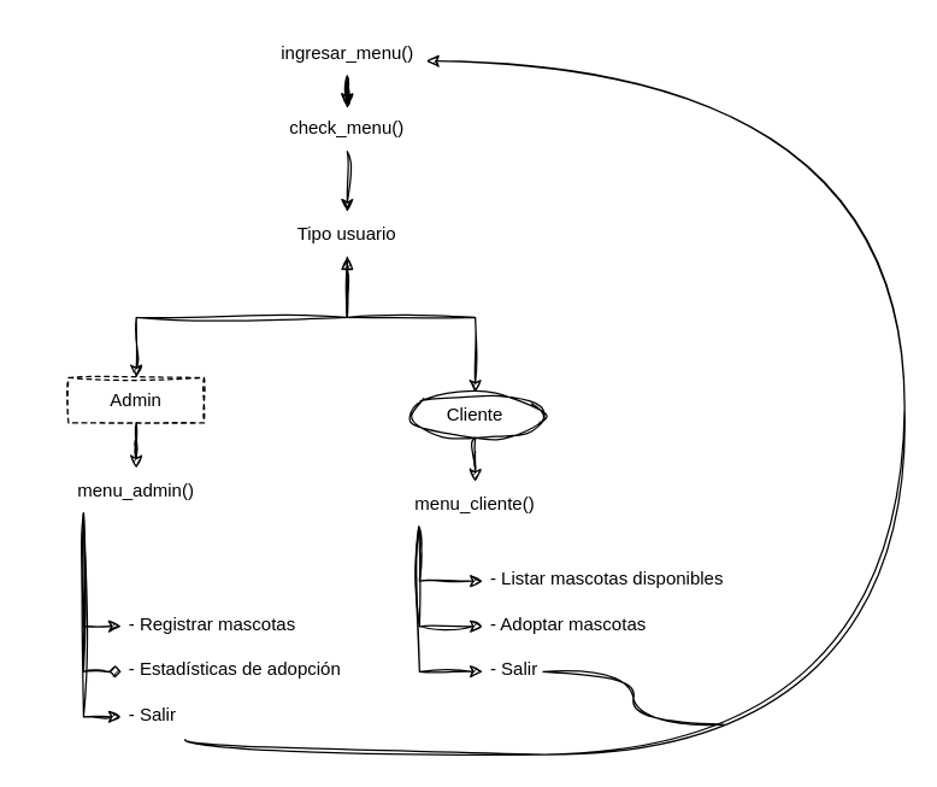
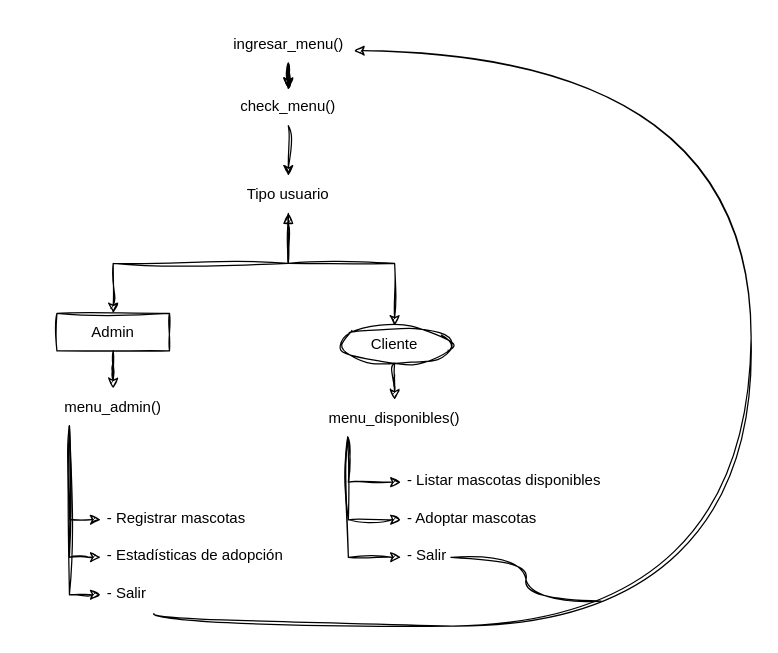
  <mxCell id="0" />
  <mxCell id="1" parent="0" />
  <mxCell id="2" value="Tipo usuario" style="text;html=1;align=center;verticalAlign=middle;whiteSpace=wrap;rounded=0;fontFamily=Arial;sketch=1;curveFitting=1;jiggle=2;" parent="1" vertex="1"><mxGeometry x="180" y="140" width="100" height="30" as="geometry" /></mxCell>
  <mxCell id="3" style="edgeStyle=orthogonalEdgeStyle;rounded=0;orthogonalLoop=1;jettySize=auto;html=1;fontFamily=Helvetica;fontSize=12;fontColor=#FFFFFF;sketch=1;curveFitting=1;jiggle=2;" parent="1" source="4" target="11" edge="1"><mxGeometry relative="1" as="geometry" /></mxCell>
- <mxCell id="4" value="Admin" style="rounded=0;whiteSpace=wrap;html=1;align=center;verticalAlign=middle;fontFamily=Arial;fontSize=12;sketch=1;curveFitting=1;jiggle=2;fillColor=none;dashed=1;" parent="1" vertex="1"><mxGeometry x="45" y="250" width="90" height="30" as="geometry" /></mxCell>
+ <mxCell id="4" value="Admin" style="rounded=0;whiteSpace=wrap;html=1;align=center;verticalAlign=middle;fontFamily=Arial;fontSize=12;sketch=1;curveFitting=1;jiggle=2;fillColor=none;" parent="1" vertex="1"><mxGeometry x="45" y="250" width="90" height="30" as="geometry" /></mxCell>
  <mxCell id="5" style="edgeStyle=orthogonalEdgeStyle;rounded=0;orthogonalLoop=1;jettySize=auto;html=1;fontFamily=Helvetica;fontSize=12;fontColor=#FFFFFF;sketch=1;curveFitting=1;jiggle=2;" parent="1" source="6" target="12" edge="1"><mxGeometry relative="1" as="geometry" /></mxCell>
  <mxCell id="6" value="Cliente" style="ellipse;whiteSpace=wrap;html=1;align=center;verticalAlign=middle;fontFamily=Arial;fontSize=12;sketch=1;curveFitting=1;jiggle=2;fillColor=none;" parent="1" vertex="1"><mxGeometry x="270" y="260" width="90" height="30" as="geometry" /></mxCell>
  <mxCell id="7" style="edgeStyle=orthogonalEdgeStyle;rounded=0;orthogonalLoop=1;jettySize=auto;html=1;fontFamily=Helvetica;fontSize=12;fontColor=#FFFFFF;sketch=1;curveFitting=1;jiggle=2;" parent="1" source="9" target="27" edge="1"><mxGeometry relative="1" as="geometry" /></mxCell>
  <mxCell id="8" value="" style="edgeStyle=orthogonalEdgeStyle;rounded=0;orthogonalLoop=1;jettySize=auto;html=1;fontFamily=Helvetica;fontSize=12;fontColor=#FFFFFF;sketch=1;curveFitting=1;jiggle=2;" parent="1" source="9" target="27" edge="1"><mxGeometry relative="1" as="geometry" /></mxCell>
  <mxCell id="9" value="ingresar_menu()" style="text;html=1;align=center;verticalAlign=middle;whiteSpace=wrap;rounded=0;fontFamily=Arial;fontSize=12;sketch=1;curveFitting=1;jiggle=2;" parent="1" vertex="1"><mxGeometry x="177.5" y="20" width="105" height="30" as="geometry" /></mxCell>
  <mxCell id="10" style="edgeStyle=orthogonalEdgeStyle;rounded=0;orthogonalLoop=1;jettySize=auto;html=1;fontFamily=Helvetica;fontSize=12;fontColor=#FFFFFF;sketch=1;curveFitting=1;jiggle=2;" parent="1" source="27" target="2" edge="1"><mxGeometry relative="1" as="geometry" /></mxCell>
  <mxCell id="11" value="menu_admin()" style="text;html=1;align=center;verticalAlign=middle;whiteSpace=wrap;rounded=0;fontFamily=Arial;fontSize=12;sketch=1;curveFitting=1;jiggle=2;" parent="1" vertex="1"><mxGeometry x="20" y="310" width="140" height="30" as="geometry" /></mxCell>
- <mxCell id="12" value="menu_cliente()" style="text;html=1;align=center;verticalAlign=middle;whiteSpace=wrap;rounded=0;fontFamily=Arial;fontSize=12;sketch=1;curveFitting=1;jiggle=2;" parent="1" vertex="1"><mxGeometry x="240" y="319" width="150" height="30" as="geometry" /></mxCell>
+ <mxCell id="12" value="menu_disponibles()" style="text;html=1;align=center;verticalAlign=middle;whiteSpace=wrap;rounded=0;fontFamily=Arial;fontSize=12;sketch=1;curveFitting=1;jiggle=2;" parent="1" vertex="1"><mxGeometry x="240" y="319" width="150" height="30" as="geometry" /></mxCell>
  <mxCell id="13" value="" style="endArrow=none;html=1;rounded=0;fontFamily=Helvetica;fontSize=12;fontColor=default;entryX=0.5;entryY=1;entryDx=0;entryDy=0;exitX=0.5;exitY=0;exitDx=0;exitDy=0;startArrow=classic;startFill=1;sketch=1;curveFitting=1;jiggle=2;labelBackgroundColor=default;" parent="1" source="4" target="2" edge="1"><mxGeometry width="50" height="50" relative="1" as="geometry"><mxPoint x="210" y="240" as="sourcePoint" /><mxPoint x="260" y="190" as="targetPoint" /><Array as="points"><mxPoint x="90" y="210" /><mxPoint x="230" y="210" /></Array></mxGeometry></mxCell>
  <mxCell id="14" value="" style="endArrow=block;html=1;rounded=0;fontFamily=Helvetica;fontSize=12;fontColor=#FFFFFF;exitX=0.5;exitY=0;exitDx=0;exitDy=0;startArrow=classic;startFill=1;sketch=1;curveFitting=1;jiggle=2;" parent="1" source="6" target="2" edge="1"><mxGeometry width="50" height="50" relative="1" as="geometry"><mxPoint x="180" y="280" as="sourcePoint" /><mxPoint x="230" y="230" as="targetPoint" /><Array as="points"><mxPoint x="315" y="210" /><mxPoint x="230" y="210" /></Array></mxGeometry></mxCell>
  <mxCell id="15" value="&lt;div style=&quot;forced-color-adjust: none; font-family: Arial; font-size: 12px; font-style: normal; font-variant-ligatures: normal; font-variant-caps: normal; letter-spacing: normal; orphans: 2; text-indent: 0px; text-transform: none; widows: 2; word-spacing: 0px; -webkit-text-stroke-width: 0px; white-space: normal; text-decoration-thickness: initial; text-decoration-style: initial; text-decoration-color: initial;&quot;&gt;&amp;nbsp;- Registrar mascotas&lt;/div&gt;&lt;br class=&quot;Apple-interchange-newline&quot;&gt;" style="text;whiteSpace=wrap;html=1;fontFamily=Helvetica;fontSize=12;align=left;verticalAlign=top;fontStyle=0;sketch=1;curveFitting=1;jiggle=2;" parent="1" vertex="1"><mxGeometry x="80" y="400" width="170" height="30" as="geometry" /></mxCell>
  <mxCell id="16" value="&lt;div style=&quot;forced-color-adjust: none; font-family: Arial; font-size: 12px; font-style: normal; font-variant-ligatures: normal; font-variant-caps: normal; font-weight: 400; letter-spacing: normal; orphans: 2; text-align: left; text-indent: 0px; text-transform: none; widows: 2; word-spacing: 0px; -webkit-text-stroke-width: 0px; white-space: normal; text-decoration-thickness: initial; text-decoration-style: initial; text-decoration-color: initial;&quot;&gt;&amp;nbsp;- Estadísticas de adopción&amp;nbsp;&lt;/div&gt;&lt;br class=&quot;Apple-interchange-newline&quot;&gt;" style="text;whiteSpace=wrap;html=1;fontFamily=Helvetica;fontSize=12;sketch=1;curveFitting=1;jiggle=2;" parent="1" vertex="1"><mxGeometry x="80" y="430" width="170" height="30" as="geometry" /></mxCell>
  <mxCell id="17" value="&lt;span style=&quot;font-family: Arial; font-size: 12px; font-style: normal; font-variant-ligatures: normal; font-variant-caps: normal; letter-spacing: normal; orphans: 2; text-indent: 0px; text-transform: none; widows: 2; word-spacing: 0px; -webkit-text-stroke-width: 0px; white-space: normal; text-decoration-thickness: initial; text-decoration-style: initial; text-decoration-color: initial; float: none; display: inline !important;&quot;&gt;&amp;nbsp;- Salir&lt;/span&gt;" style="text;whiteSpace=wrap;html=1;fontFamily=Helvetica;fontSize=12;align=left;verticalAlign=top;fontStyle=0;sketch=1;curveFitting=1;jiggle=2;labelBackgroundColor=none;" parent="1" vertex="1"><mxGeometry x="80" y="460" width="170" height="30" as="geometry" /></mxCell>
  <mxCell id="18" value="&lt;span style=&quot;font-family: Arial; font-size: 12px; font-style: normal; font-variant-ligatures: normal; font-variant-caps: normal; font-weight: 400; letter-spacing: normal; orphans: 2; text-align: left; text-indent: 0px; text-transform: none; widows: 2; word-spacing: 0px; -webkit-text-stroke-width: 0px; white-space: normal; text-decoration-thickness: initial; text-decoration-style: initial; text-decoration-color: initial; float: none; display: inline !important;&quot;&gt;&amp;nbsp;- Listar mascotas disponibles&amp;nbsp;&lt;/span&gt;" style="text;whiteSpace=wrap;html=1;fontFamily=Helvetica;fontSize=12;verticalAlign=top;sketch=1;curveFitting=1;jiggle=2;" parent="1" vertex="1"><mxGeometry x="320" y="370" width="170" height="30" as="geometry" /></mxCell>
  <mxCell id="19" value="&lt;div style=&quot;forced-color-adjust: none; font-family: Arial; font-size: 12px; font-style: normal; font-variant-ligatures: normal; font-variant-caps: normal; font-weight: 400; letter-spacing: normal; orphans: 2; text-align: left; text-indent: 0px; text-transform: none; widows: 2; word-spacing: 0px; -webkit-text-stroke-width: 0px; white-space: normal; text-decoration-thickness: initial; text-decoration-style: initial; text-decoration-color: initial;&quot;&gt;&amp;nbsp;- Adoptar mascotas&amp;nbsp;&lt;/div&gt;&lt;br class=&quot;Apple-interchange-newline&quot;&gt;" style="text;whiteSpace=wrap;html=1;fontFamily=Helvetica;fontSize=12;verticalAlign=top;sketch=1;curveFitting=1;jiggle=2;" parent="1" vertex="1"><mxGeometry x="320" y="400" width="170" height="30" as="geometry" /></mxCell>
  <mxCell id="20" value="&lt;span style=&quot;font-family: Arial; font-size: 12px; font-style: normal; font-variant-ligatures: normal; font-variant-caps: normal; font-weight: 400; letter-spacing: normal; orphans: 2; text-align: left; text-indent: 0px; text-transform: none; widows: 2; word-spacing: 0px; -webkit-text-stroke-width: 0px; white-space: normal; text-decoration-thickness: initial; text-decoration-style: initial; text-decoration-color: initial; float: none; display: inline !important;&quot;&gt;&amp;nbsp;- Salir&lt;/span&gt;" style="text;whiteSpace=wrap;html=1;fontFamily=Helvetica;fontSize=12;verticalAlign=top;sketch=1;curveFitting=1;jiggle=2;labelBackgroundColor=none;" parent="1" vertex="1"><mxGeometry x="320" y="430" width="40" height="30" as="geometry" /></mxCell>
  <mxCell id="21" value="" style="endArrow=none;html=1;rounded=0;fontFamily=Helvetica;fontSize=12;fontColor=#FFFFFF;entryX=0.25;entryY=1;entryDx=0;entryDy=0;startArrow=classic;startFill=1;sketch=1;curveFitting=1;jiggle=2;" parent="1" source="17" target="11" edge="1"><mxGeometry width="50" height="50" relative="1" as="geometry"><mxPoint x="55" y="470" as="sourcePoint" /><mxPoint x="60" y="360" as="targetPoint" /><Array as="points"><mxPoint x="55" y="475" /></Array></mxGeometry></mxCell>
- <mxCell id="22" value="" style="endArrow=diamond;html=1;rounded=0;fontFamily=Helvetica;fontSize=12;fontColor=#FFFFFF;exitX=0.25;exitY=1;exitDx=0;exitDy=0;sketch=1;curveFitting=1;jiggle=2;" parent="1" source="11" target="16" edge="1"><mxGeometry width="50" height="50" relative="1" as="geometry"><mxPoint x="70" y="570" as="sourcePoint" /><mxPoint x="120" y="520" as="targetPoint" /><Array as="points"><mxPoint x="55" y="445" /><mxPoint x="70" y="445" /></Array></mxGeometry></mxCell>
+ <mxCell id="22" value="" style="endArrow=classic;html=1;rounded=0;fontFamily=Helvetica;fontSize=12;fontColor=#FFFFFF;exitX=0.25;exitY=1;exitDx=0;exitDy=0;sketch=1;curveFitting=1;jiggle=2;" parent="1" source="11" target="16" edge="1"><mxGeometry width="50" height="50" relative="1" as="geometry"><mxPoint x="70" y="570" as="sourcePoint" /><mxPoint x="120" y="520" as="targetPoint" /><Array as="points"><mxPoint x="55" y="445" /><mxPoint x="70" y="445" /></Array></mxGeometry></mxCell>
  <mxCell id="23" value="" style="endArrow=classic;html=1;rounded=0;fontFamily=Helvetica;fontSize=12;fontColor=#FFFFFF;exitX=0.25;exitY=1;exitDx=0;exitDy=0;sketch=1;curveFitting=1;jiggle=2;" parent="1" source="11" target="15" edge="1"><mxGeometry width="50" height="50" relative="1" as="geometry"><mxPoint x="30" y="550" as="sourcePoint" /><mxPoint x="80" y="500" as="targetPoint" /><Array as="points"><mxPoint x="55" y="415" /></Array></mxGeometry></mxCell>
  <mxCell id="24" value="" style="endArrow=classic;html=1;rounded=0;fontFamily=Helvetica;fontSize=12;fontColor=#FFFFFF;exitX=0.25;exitY=1;exitDx=0;exitDy=0;sketch=1;curveFitting=1;jiggle=2;" parent="1" source="12" target="18" edge="1"><mxGeometry width="50" height="50" relative="1" as="geometry"><mxPoint x="260" y="530" as="sourcePoint" /><mxPoint x="310" y="480" as="targetPoint" /><Array as="points"><mxPoint x="278" y="385" /></Array></mxGeometry></mxCell>
  <mxCell id="25" value="" style="endArrow=classic;html=1;rounded=0;fontFamily=Helvetica;fontSize=12;fontColor=#FFFFFF;exitX=0.25;exitY=1;exitDx=0;exitDy=0;sketch=1;curveFitting=1;jiggle=2;" parent="1" source="12" target="19" edge="1"><mxGeometry width="50" height="50" relative="1" as="geometry"><mxPoint x="240" y="530" as="sourcePoint" /><mxPoint x="290" y="480" as="targetPoint" /><Array as="points"><mxPoint x="278" y="415" /></Array></mxGeometry></mxCell>
  <mxCell id="26" value="" style="endArrow=classic;html=1;rounded=0;fontFamily=Helvetica;fontSize=12;fontColor=#FFFFFF;exitX=0.25;exitY=1;exitDx=0;exitDy=0;sketch=1;curveFitting=1;jiggle=2;" parent="1" source="12" target="20" edge="1"><mxGeometry width="50" height="50" relative="1" as="geometry"><mxPoint x="250" y="530" as="sourcePoint" /><mxPoint x="300" y="480" as="targetPoint" /><Array as="points"><mxPoint x="278" y="445" /></Array></mxGeometry></mxCell>
  <mxCell id="27" value="check_menu()" style="text;html=1;align=center;verticalAlign=middle;whiteSpace=wrap;rounded=0;fontFamily=Arial;fontSize=12;sketch=1;curveFitting=1;jiggle=2;" parent="1" vertex="1"><mxGeometry x="175" y="70" width="110" height="30" as="geometry" /></mxCell>
  <mxCell id="28" value="" style="endArrow=classic;html=1;rounded=0;fontFamily=Helvetica;fontSize=12;fontColor=default;exitX=0.25;exitY=1;exitDx=0;exitDy=0;edgeStyle=orthogonalEdgeStyle;curved=1;sketch=1;curveFitting=1;jiggle=2;" parent="1" source="17" target="9" edge="1"><mxGeometry width="50" height="50" relative="1" as="geometry"><mxPoint x="170" y="620" as="sourcePoint" /><mxPoint x="320" y="30" as="targetPoint" /><Array as="points"><mxPoint x="123" y="500" /><mxPoint x="600" y="500" /><mxPoint x="600" y="40" /></Array></mxGeometry></mxCell>
  <mxCell id="29" value="" style="endArrow=none;html=1;rounded=0;fontFamily=Helvetica;fontSize=12;fontColor=#FFFFFF;entryX=1;entryY=0.5;entryDx=0;entryDy=0;edgeStyle=orthogonalEdgeStyle;curved=1;sketch=1;curveFitting=1;jiggle=2;" parent="1" target="20" edge="1"><mxGeometry width="50" height="50" relative="1" as="geometry"><mxPoint x="480" y="480" as="sourcePoint" /><mxPoint x="420" y="550" as="targetPoint" /></mxGeometry></mxCell>
